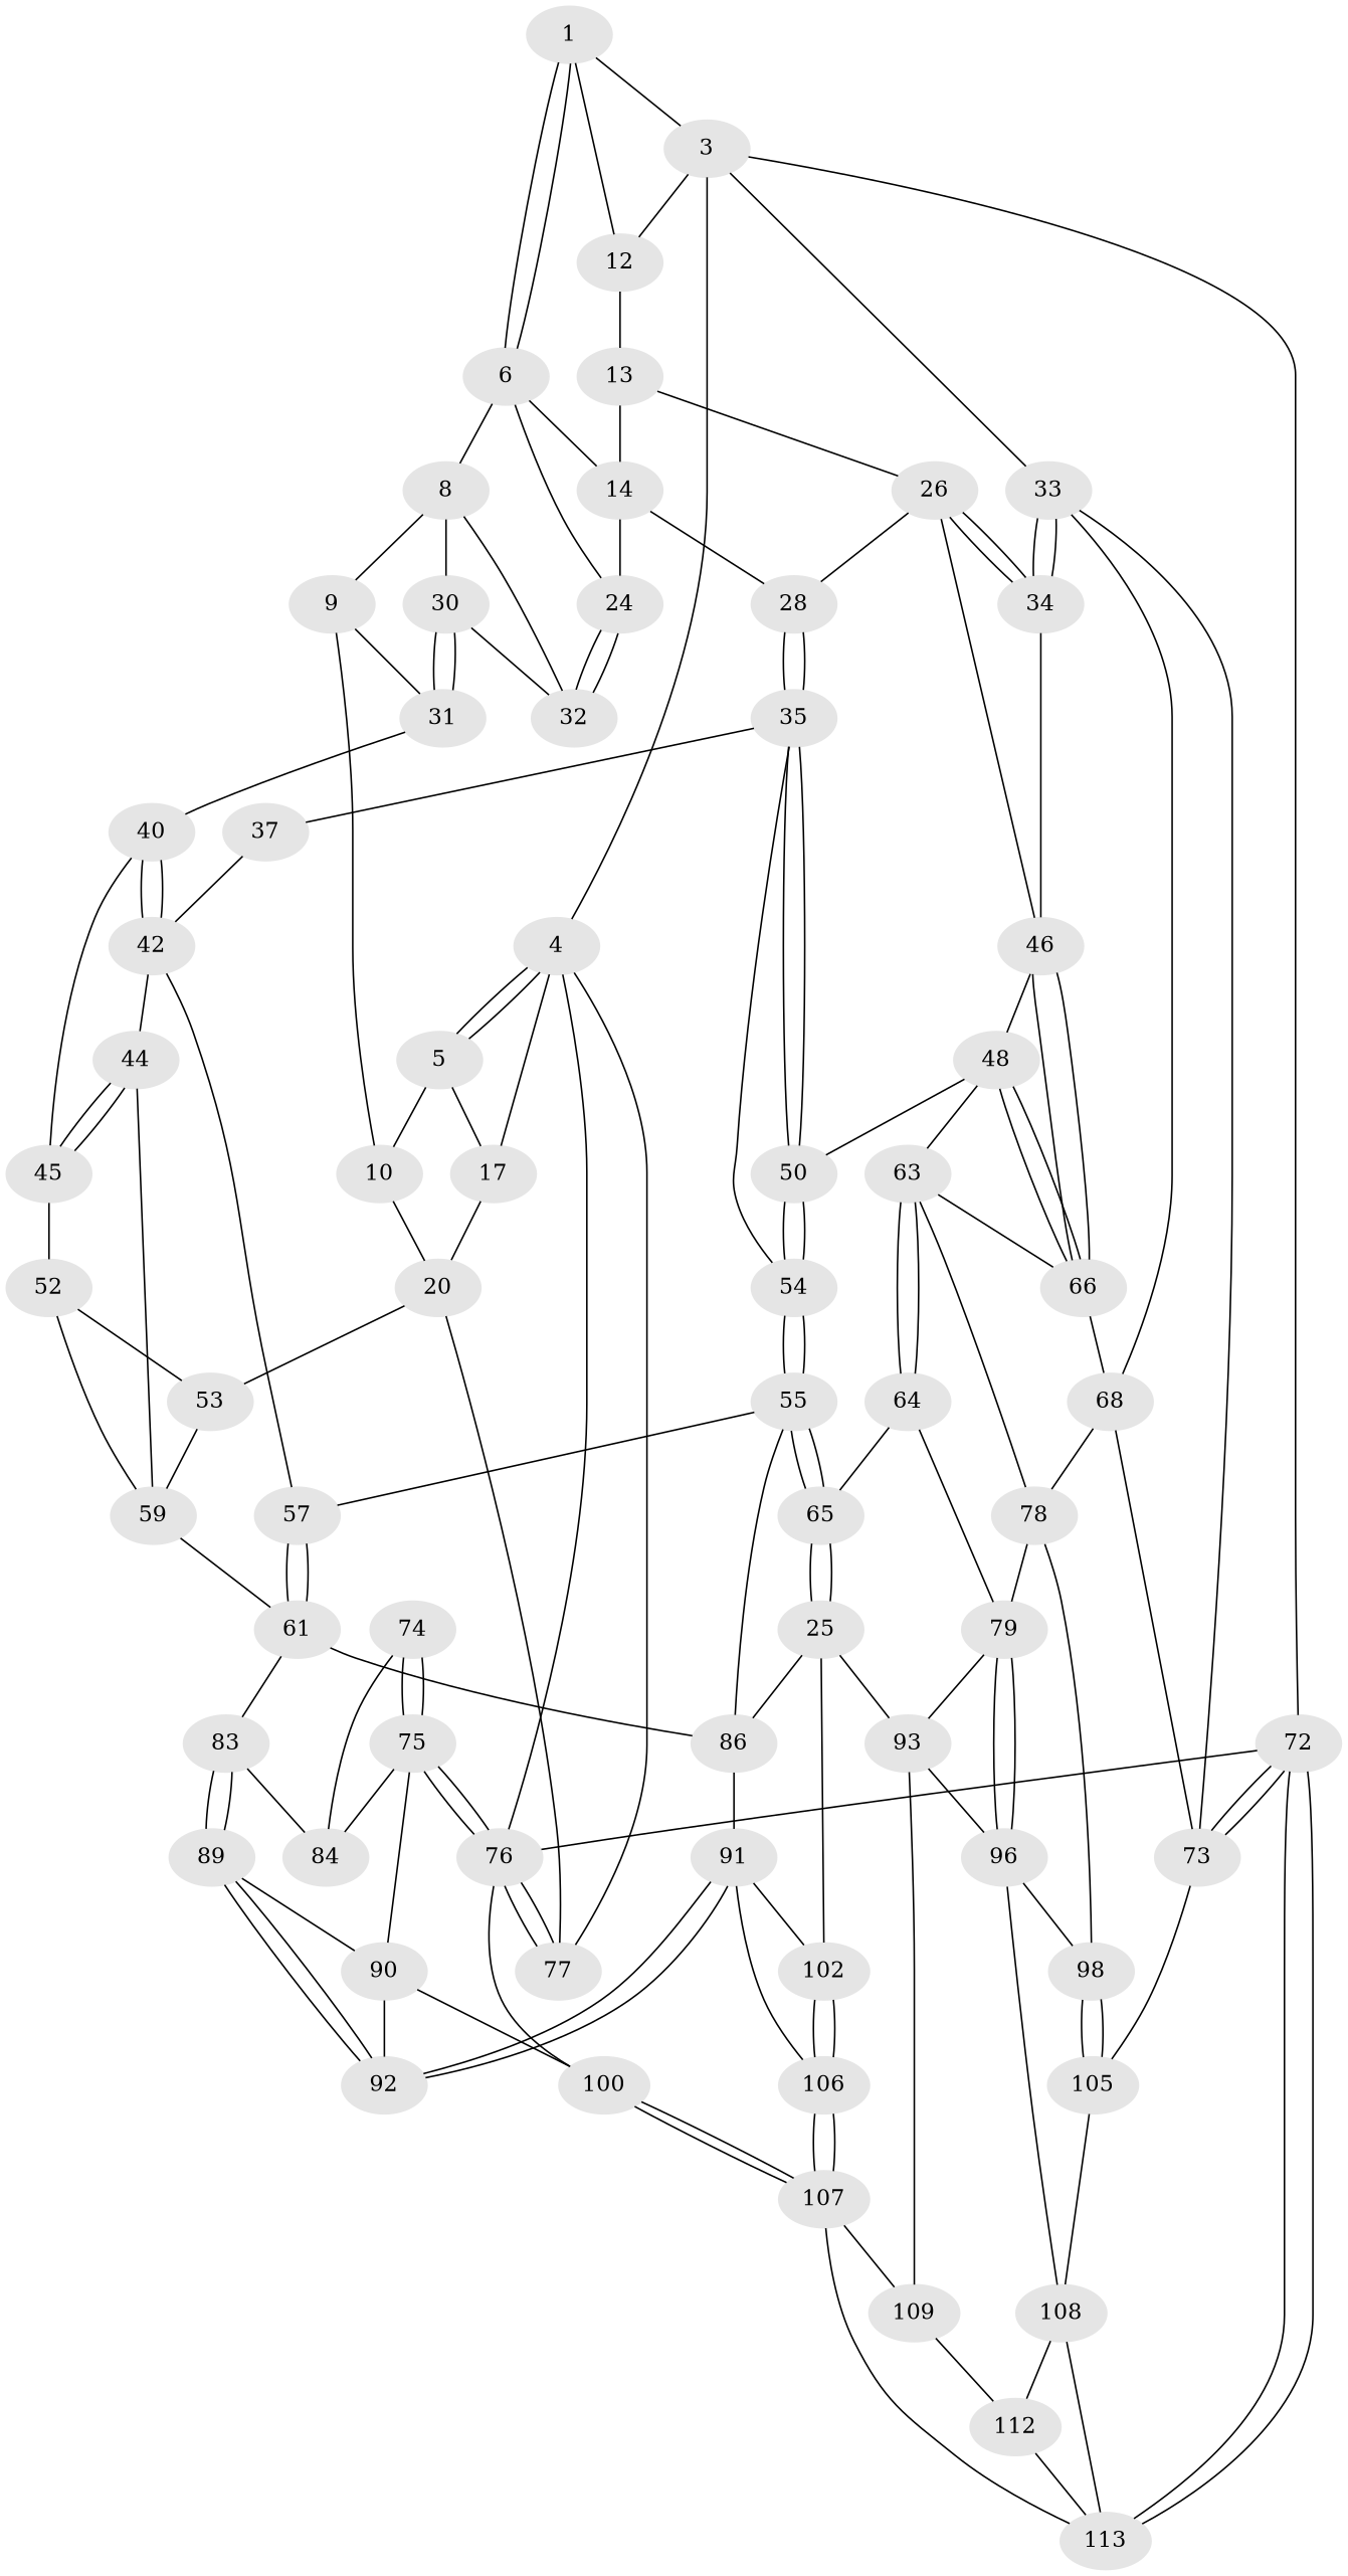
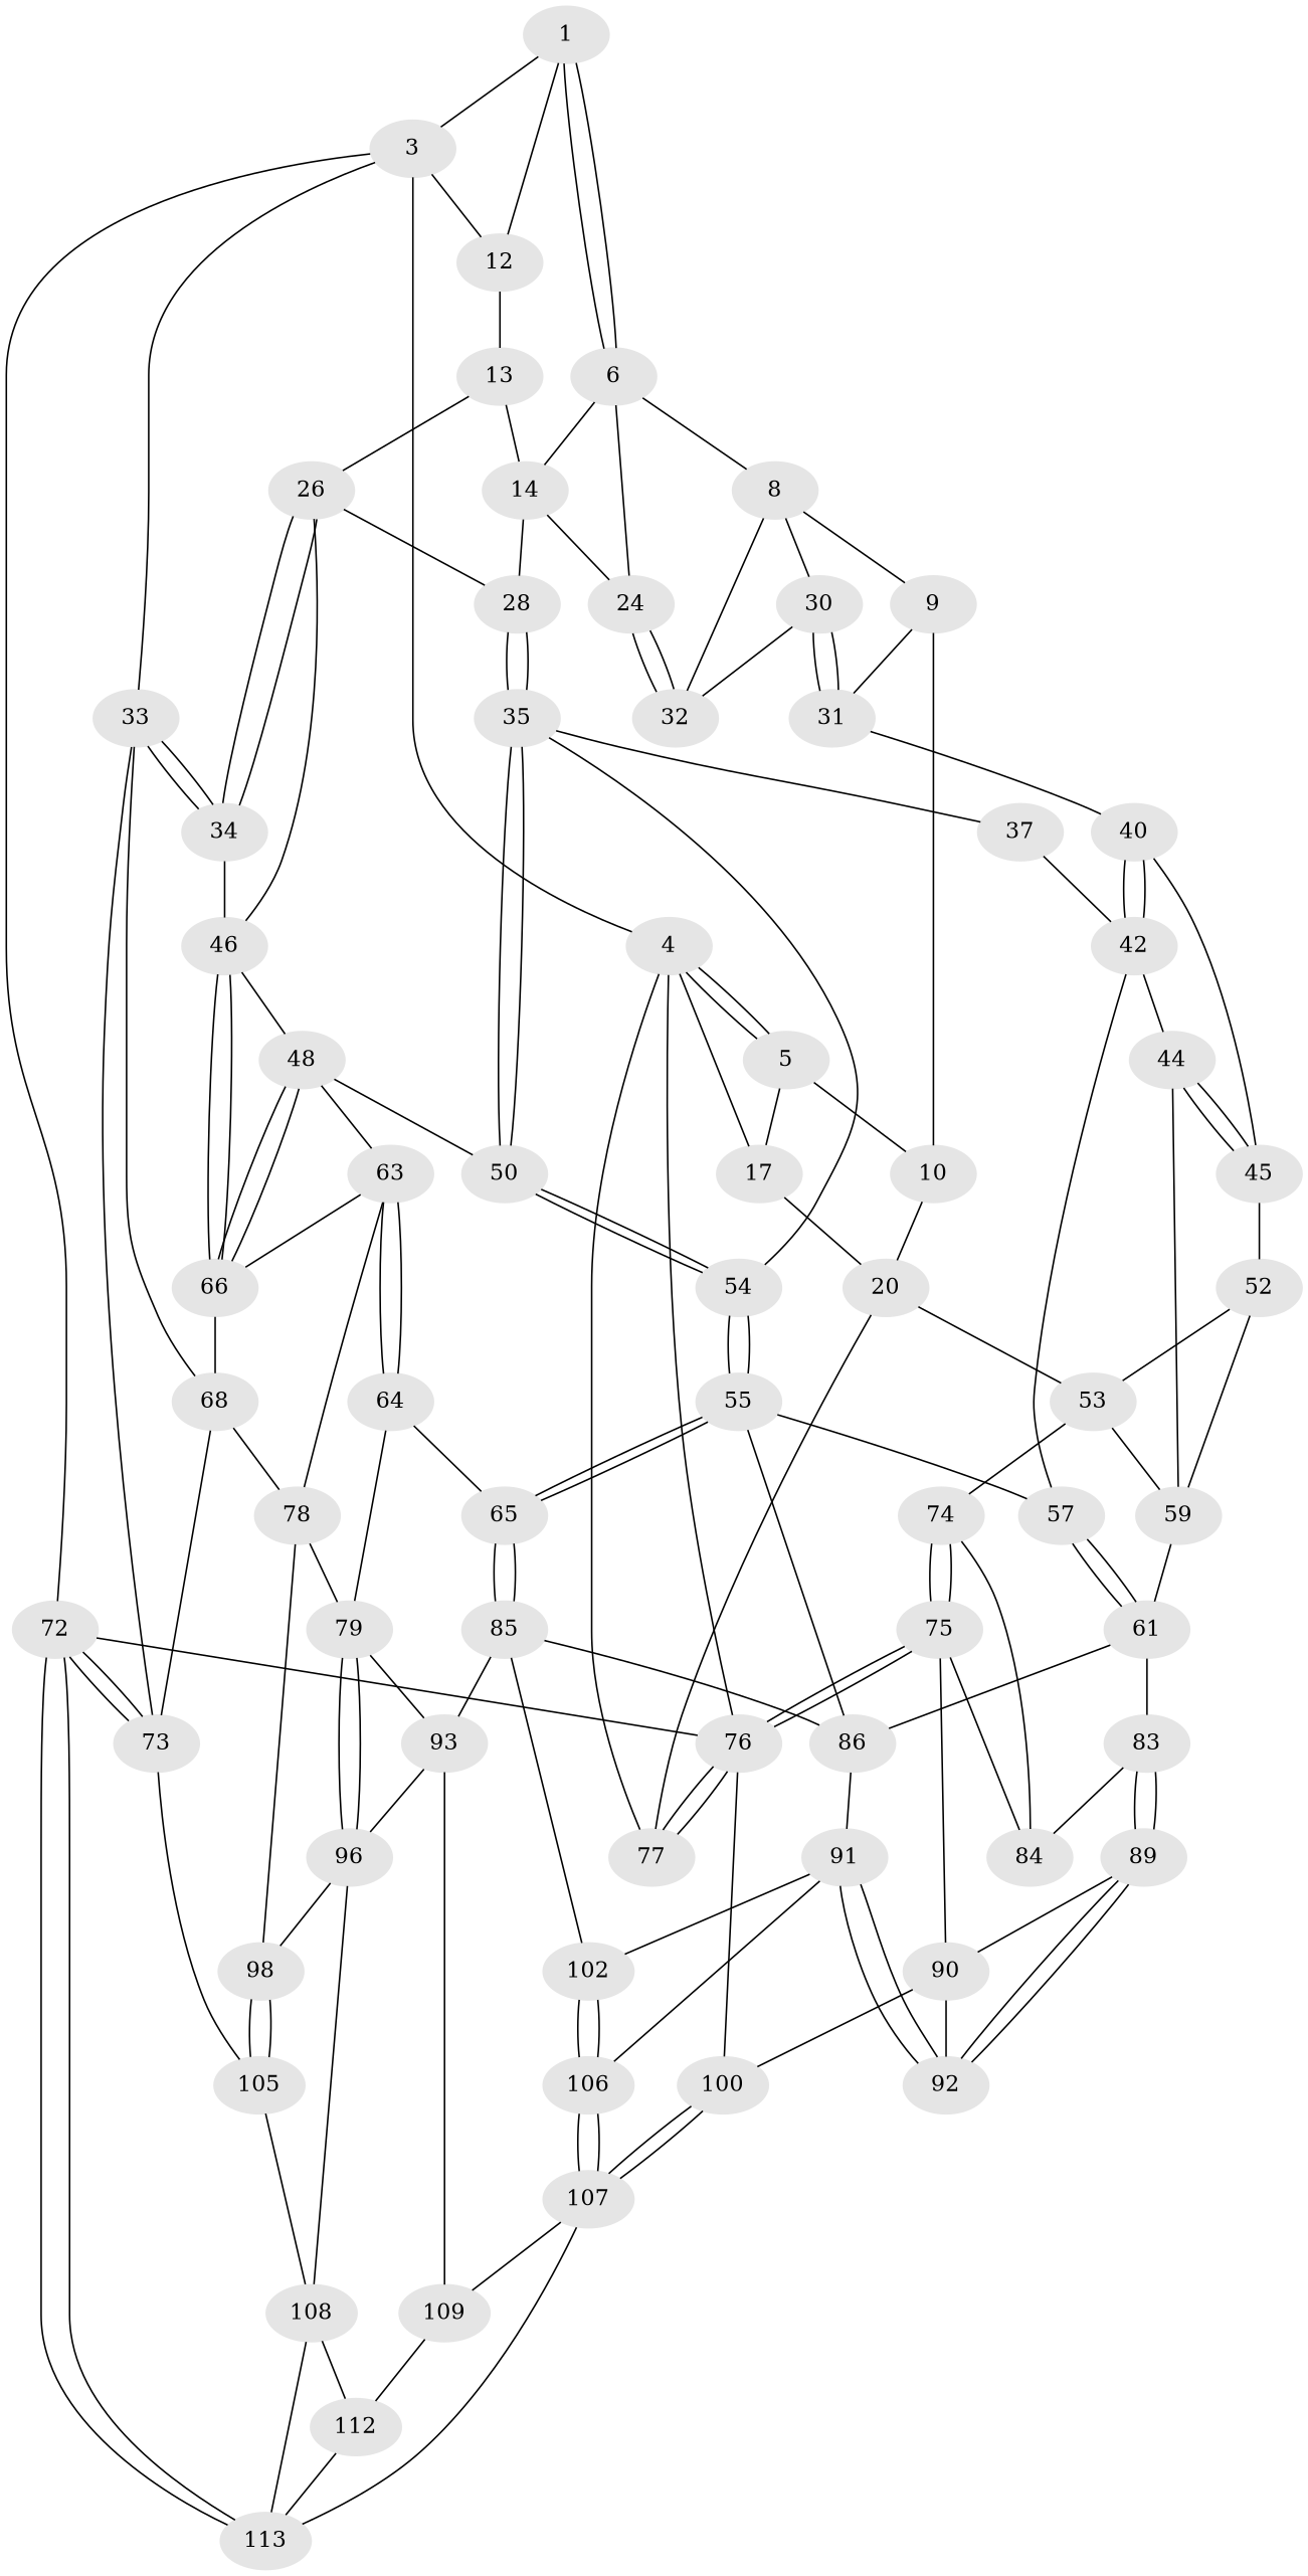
  graph {
    node [color=gray90 style=filled]
    1 [super="+2"]
    3 [super="+15"]
    6 [super="+7"]
    12 [super="+16"]
    4 [super="+18"]
    33 [super="+67"]
    72
    8 [super="+29"]
    14 [super="+23"]
    24
    13 [super="+25"]
    5 [super="+11"]
    17
    76 [super="+101"]
    77
    34
    68 [super="+81"]
    73 [super="+104"]
    113 [super="+114"]
    10 [super="+19"]
    20 [super="+21"]
    100
    9 [super="+22"]
    30 [super="+39"]
    32 [super="+38"]
    28
    31
    40 [super="+41"]
    53 [super="+71"]
    26 [super="+27"]
    46 [super="+47"]
    35 [super="+36"]
    59 [super="+60"]
    74
    48 [super="+49"]
    66 [super="+69"]
    37
    50
    54
    42 [super="+43"]
    45 [super="+51"]
    78 [super="+82"]
    105
    55 [super="+56"]
    44 [super="+58"]
    57
    52
    61 [super="+62"]
    63 [super="+70"]
    64
    75 [super="+88"]
    84
    65
    86 [super="+87"]
-   85 [super="+95" label=25]
+   85 [super="+95"]
    91 [super="+103"]
    83
    89
    79 [super="+80"]
    98
    93 [super="+94"]
    96 [super="+97"]
    102
    108 [super="+111"]
    90 [super="+99"]
    92
    107 [super="+110"]
    109
    106
    112
    1 -- 3
    1 -- 6
    1 -- 6
    1 -- 12
    3 -- 12
    3 -- 4
    3 -- 33
    3 -- 72
    6 -- 8
    6 -- 14
    6 -- 24
    12 -- 13 [weight=2]
    4 -- 5
    4 -- 5
    4 -- 17
    4 -- 76
    4 -- 77
    33 -- 34
    33 -- 34
    33 -- 68
    33 -- 73
    72 -- 76
    72 -- 73
    72 -- 73
    72 -- 113
    72 -- 113
    8 -- 9
    8 -- 30
    8 -- 32
    14 -- 24
    14 -- 28
    24 -- 32
    24 -- 32
    13 -- 14
    13 -- 26
    5 -- 17
    5 -- 10
    17 -- 20
    76 -- 77
    76 -- 77
    76 -- 100
    34 -- 46
    68 -- 73
    68 -- 78
    73 -- 105
    10 -- 20
    20 -- 77
    20 -- 53
    100 -- 107
    100 -- 107
    9 -- 10 [weight=2]
    9 -- 31
    30 -- 32
    30 -- 31
    30 -- 31
    28 -- 35
    28 -- 35
    31 -- 40
    40 -- 42
    40 -- 42
    40 -- 45
    53 -- 59
+   53 -- 74
    26 -- 34
    26 -- 34
    26 -- 28
    26 -- 46
    46 -- 48
    46 -- 66
    46 -- 66
    35 -- 37
    35 -- 50
    35 -- 50
    35 -- 54
    59 -- 61
    74 -- 75
    74 -- 75
    74 -- 84
    48 -- 66
    48 -- 66
    48 -- 50
    48 -- 63
    66 -- 68
    37 -- 42
    50 -- 54
    50 -- 54
    54 -- 55
    54 -- 55
    42 -- 44
    42 -- 57
    45 -- 52
    78 -- 79
    78 -- 98
    105 -- 108
    55 -- 57
    55 -- 65
    55 -- 65
    55 -- 86
    44 -- 59
    44 -- 45 [weight=2]
    44 -- 45
    57 -- 61
    57 -- 61
    52 -- 53
    52 -- 59
    61 -- 86
    61 -- 83
    63 -- 66
    63 -- 78
    63 -- 64
    63 -- 64
    64 -- 65
    64 -- 79
    75 -- 76
    75 -- 76
    75 -- 84
    75 -- 90
    65 -- 85
    65 -- 85
    86 -- 91
    85 -- 86
    85 -- 93
    85 -- 102
    91 -- 102
    91 -- 92
    91 -- 92
    91 -- 106
    83 -- 84
    83 -- 89
    83 -- 89
    89 -- 90
    89 -- 92
    89 -- 92
    79 -- 93
    79 -- 96
    79 -- 96
    98 -- 105
    98 -- 105
    93 -- 96
    93 -- 109
    96 -- 98
    96 -- 108
    102 -- 106
    102 -- 106
    108 -- 113
    108 -- 112
    90 -- 100
    90 -- 92
    107 -- 113
    107 -- 109
    109 -- 112
    106 -- 107
    106 -- 107
    112 -- 113
  }
